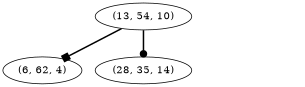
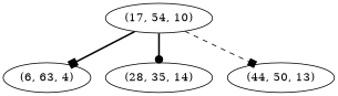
  digraph {
    fontname="DejaVu Serif"
    node [fontname="DejaVu Serif"]
    edge [arrowhead=box fontname="DejaVu Serif" style=bold]
-   "(17, 54, 10)" [label="(13, 54, 10)"]
-   "(6, 63, 4)" [label="(6, 62, 4)"]
+   "(17, 54, 10)"
+   "(6, 63, 4)"
    "(28, 35, 14)"
+   "(44, 50, 13)"
    "(17, 54, 10)" -> "(6, 63, 4)"
    "(17, 54, 10)" -> "(28, 35, 14)" [arrowhead=dot]
+   "(17, 54, 10)" -> "(44, 50, 13)" [style=dashed]
  }
